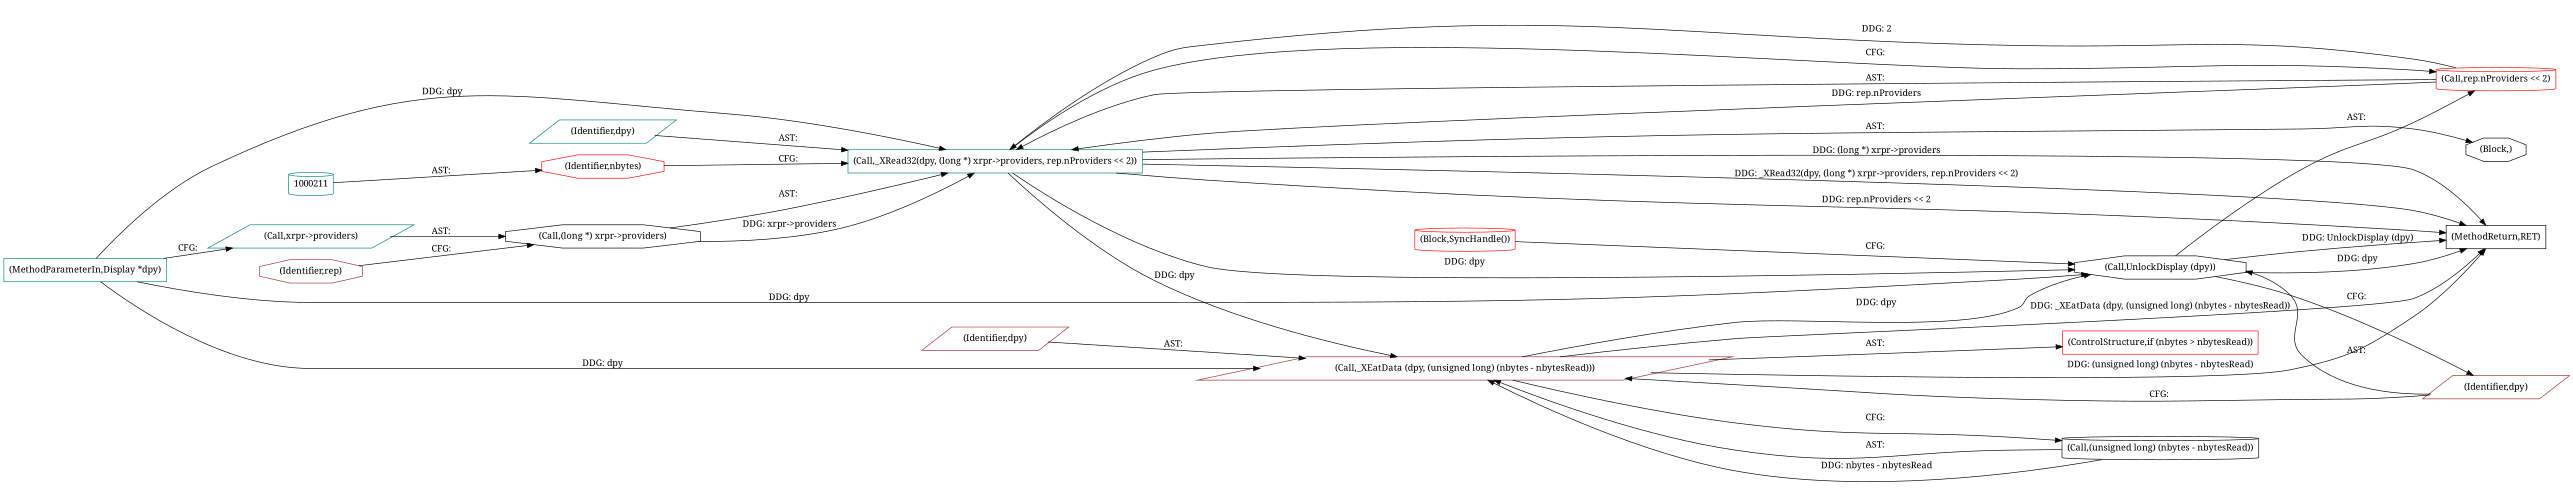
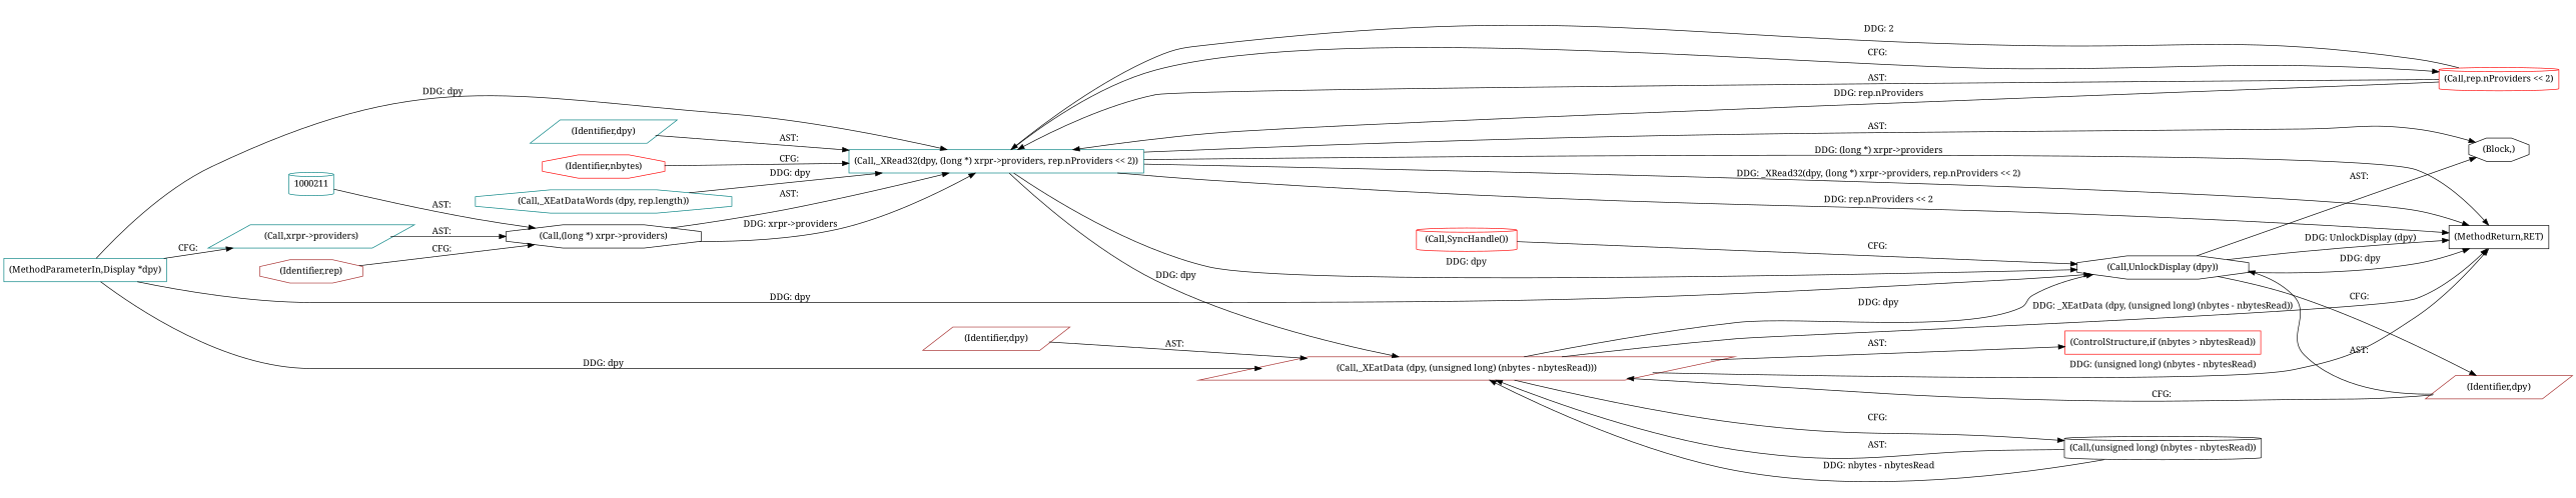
  digraph {
    fontname="Noto Serif"
    rankdir=LR
    node [color=teal fontname="Noto Serif" shape=octagon]
    edge [fontname="Noto Serif"]
    n1 [color=black label="(Call,(long *) xrpr->providers)"]
    n2 [label="(Call,_XRead32(dpy, (long *) xrpr->providers, rep.nProviders << 2))" shape=box]
    n3 [color=black label="(MethodReturn,RET)" shape=box]
    n4 [color=brown label="(Call,_XEatData (dpy, (unsigned long) (nbytes - nbytesRead)))" shape=parallelogram]
    n5 [color=black label="(Call,UnlockDisplay (dpy))"]
    n6 [color=black label="(Block,)"]
    n7 [color=red label="(Call,rep.nProviders << 2)" shape=cylinder]
    n8 [label="(Call,xrpr->providers)" shape=parallelogram]
    n9 [color=black label="(Call,(unsigned long) (nbytes - nbytesRead))" shape=cylinder]
    n10 [color=red label="(ControlStructure,if (nbytes > nbytesRead))" shape=box]
    n11 [color=brown label="(Identifier,dpy)" shape=parallelogram]
    n12 [color=brown label="(Identifier,rep)"]
-   n13 [color=red label="(Block,SyncHandle())" shape=cylinder]
+   n13 [color=red label="(Call,SyncHandle())" shape=cylinder]
    n14 [label="(MethodParameterIn,Display *dpy)" shape=box]
    n15 [color=brown label="(Identifier,dpy)" shape=parallelogram]
    n16 [label="(Identifier,dpy)" shape=parallelogram]
    n17 [color=red label="(Identifier,nbytes)"]
+   n18 [label="(Call,_XEatDataWords (dpy, rep.length))"]
    1000211 [shape=cylinder]
    n1 -> n2 [label="AST: "]
    n1 -> n2 [label="DDG: xrpr->providers"]
    n2 -> n3 [label="DDG: (long *) xrpr->providers"]
    n2 -> n3 [label="DDG: _XRead32(dpy, (long *) xrpr->providers, rep.nProviders << 2)"]
    n2 -> n3 [label="DDG: rep.nProviders << 2"]
    n2 -> n4 [label="DDG: dpy"]
    n2 -> n5 [label="DDG: dpy"]
    n2 -> n6 [label="AST: "]
    n2 -> n7 [label="CFG: "]
    n4 -> n3 [label="DDG: (unsigned long) (nbytes - nbytesRead)"]
    n4 -> n3 [label="DDG: _XEatData (dpy, (unsigned long) (nbytes - nbytesRead))"]
    n4 -> n5 [label="DDG: dpy"]
    n4 -> n9 [label="CFG: "]
    n4 -> n10 [label="AST: "]
    n5 -> n3 [label="DDG: UnlockDisplay (dpy)"]
    n5 -> n3 [label="DDG: dpy"]
-   n5 -> n7 [label="AST: "]
+   n5 -> n6 [label="AST: "]
    n5 -> n11 [label="CFG: "]
    n7 -> n2 [label="AST: "]
    n7 -> n2 [label="DDG: rep.nProviders"]
    n7 -> n2 [label="DDG: 2"]
    n8 -> n1 [label="AST: "]
    n9 -> n4 [label="AST: "]
    n9 -> n4 [label="DDG: nbytes - nbytesRead"]
    n11 -> n4 [label="CFG: "]
    n11 -> n5 [label="AST: "]
    n12 -> n1 [label="CFG: "]
    n13 -> n5 [label="CFG: "]
    n14 -> n2 [label="DDG: dpy"]
    n14 -> n4 [label="DDG: dpy"]
    n14 -> n5 [label="DDG: dpy"]
    n14 -> n8 [label="CFG: "]
    n15 -> n4 [label="AST: "]
    n16 -> n2 [label="AST: "]
    n17 -> n2 [label="CFG: "]
-   1000211 -> n17 [label="AST: "]
+   n18 -> n2 [label="DDG: dpy"]
+   1000211 -> n1 [label="AST: "]
  }
